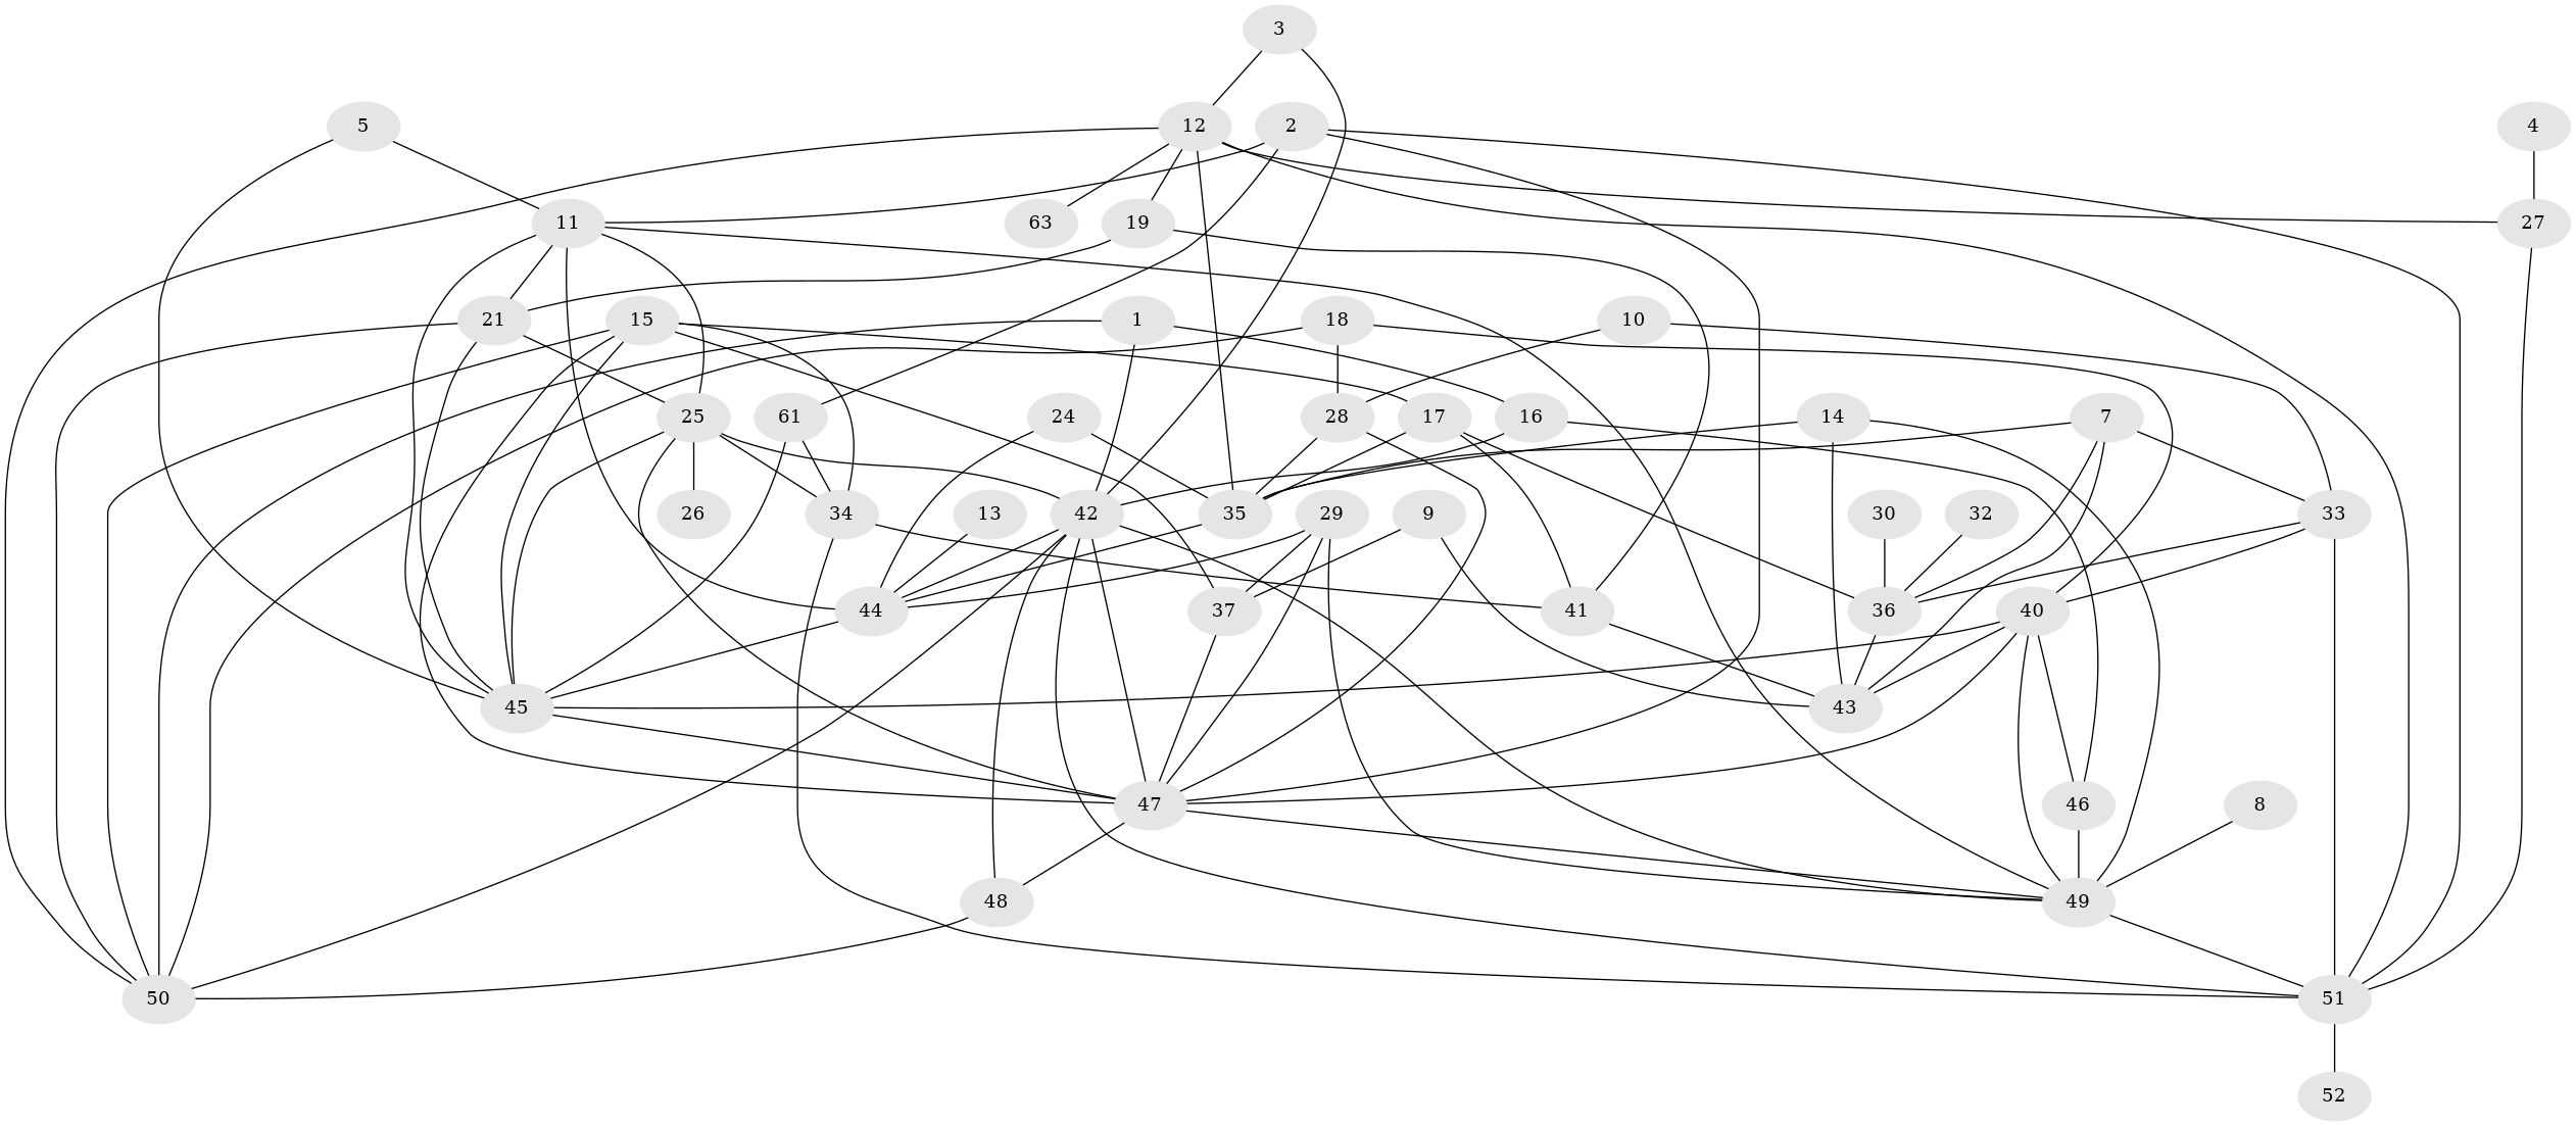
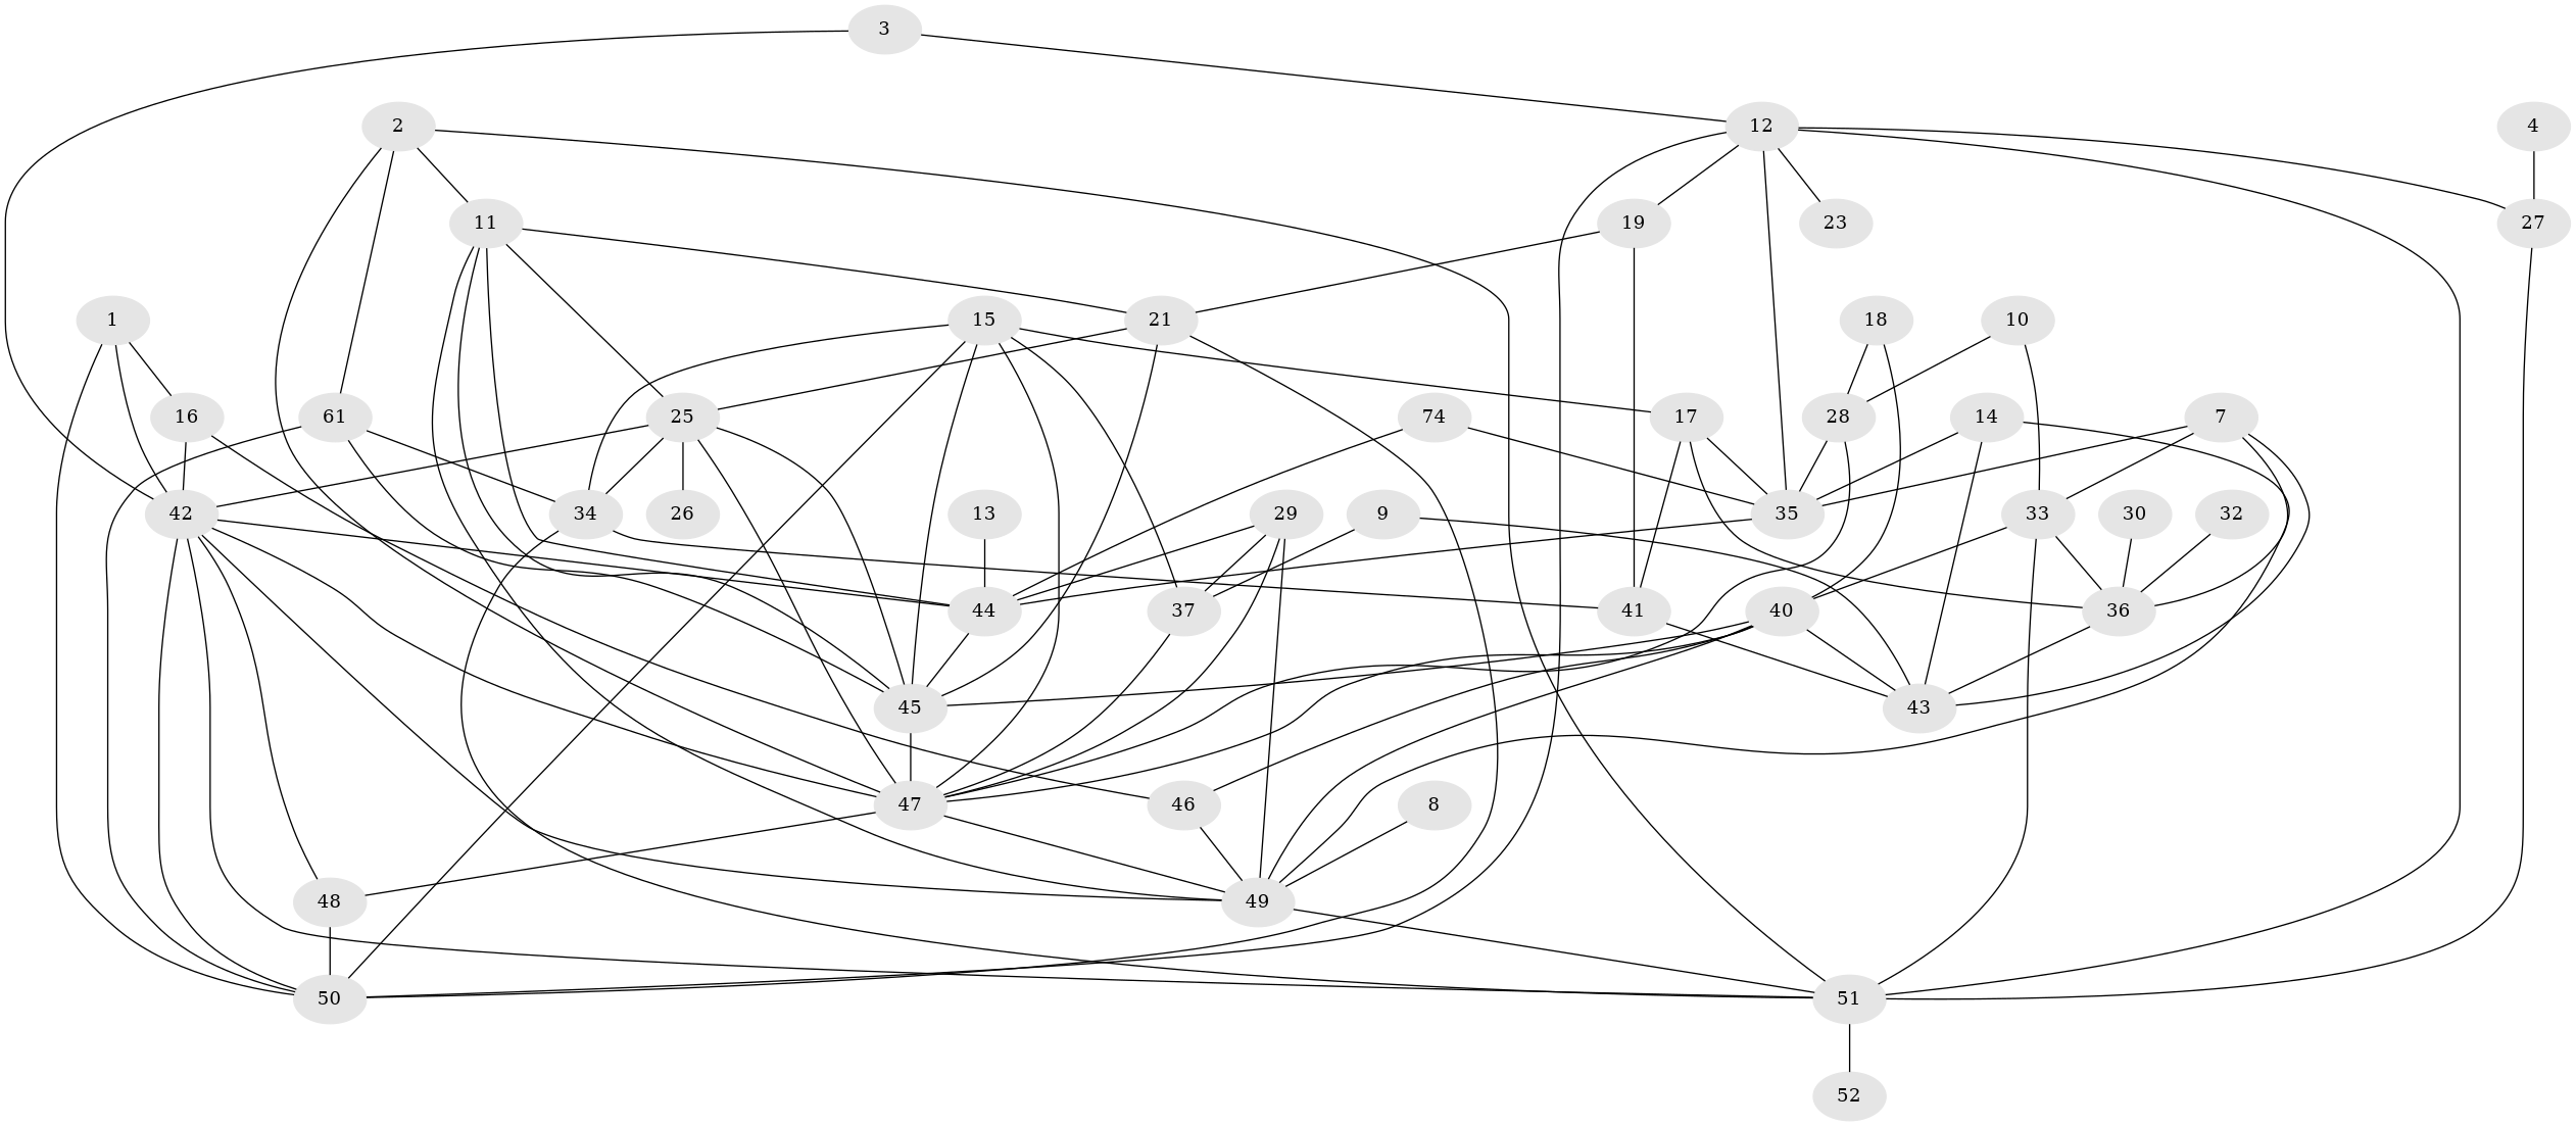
  graph {
    node [color=gray90 style=filled]
    edge [weight=1.0]
    1
    16
    42
    50
    46
    47
    51
    49
    44
    48
    2
    11
    n13 [label=61]
    45
    21
    25
    34
    52
    3
    12
    27
    35
    19
-   23 [label=63]
+   23
    4
-   5
    7
    33
    36
    43
    40
    8
    9
    37
    10
    28
    26
    41
    13
    14
    15
    17
    18
    29
-   24
+   24 [label=74]
    30
    32
    1 -- 16
    1 -- 42 [weight=2.0]
    1 -- 50
    16 -- 42
    16 -- 46
    42 -- 50
    42 -- 47 [weight=2.0]
    42 -- 51
    42 -- 49
    42 -- 44
    42 -- 48
    46 -- 49 [weight=2.0]
    47 -- 49
    47 -- 48
    51 -- 52
    49 -- 51
    44 -- 45
    48 -- 50
    2 -- 47
    2 -- 51
    2 -- 11
    2 -- n13
    11 -- 49
    11 -- 44
    11 -- 45
    11 -- 21
    11 -- 25
-   18 -- 50
+   n13 -- 50
    n13 -- 45
    n13 -- 34
    45 -- 47
    21 -- 50
    21 -- 45
    21 -- 25
    25 -- 42
    25 -- 47 [weight=2.0]
    25 -- 45
    25 -- 34
    25 -- 26
    34 -- 51
    34 -- 41
    3 -- 42
    3 -- 12
    12 -- 50
    12 -- 51
    12 -- 27
    12 -- 35
    12 -- 19
    12 -- 23
    27 -- 51
    35 -- 44
    19 -- 21
    19 -- 41
    4 -- 27
-   5 -- 11
-   5 -- 45
    7 -- 35
    7 -- 33
    7 -- 36
    7 -- 43
    33 -- 51 [weight=2.0]
    33 -- 36
    33 -- 40
    36 -- 43
    40 -- 46
    40 -- 47
    40 -- 49
    40 -- 45
    40 -- 43
    8 -- 49 [weight=2.0]
    9 -- 43
    9 -- 37
    37 -- 47
    10 -- 33
    10 -- 28
    28 -- 47
    28 -- 35
    41 -- 43
    13 -- 44
    14 -- 49
    14 -- 35
    14 -- 43
    15 -- 50
    15 -- 47
    15 -- 45
    15 -- 34
    15 -- 37
    15 -- 17
    17 -- 35
    17 -- 36
    17 -- 41
    18 -- 40
    18 -- 28
    29 -- 47
    29 -- 49
    29 -- 44
    29 -- 37
    24 -- 44
    24 -- 35
    30 -- 36
    32 -- 36
  }
